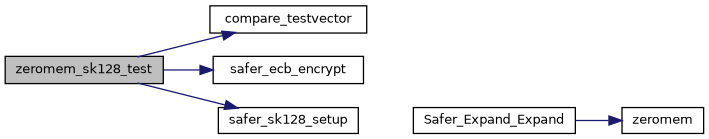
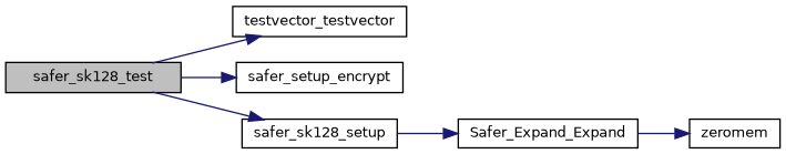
  digraph {
    rankdir=LR
    node [color=black fillcolor=white fontname=Helvetica fontsize=10 shape=record style=filled]
    edge [color=midnightblue fontname=Helvetica fontsize=10 labelfontname=Helvetica labelfontsize=10 style=solid]
-   n1 [fillcolor=grey75 fontcolor=black height=0.2 label=zeromem_sk128_test width=0.4]
-   n2 [height=0.2 label=compare_testvector width=0.4]
-   n3 [height=0.2 label=safer_ecb_encrypt width=0.4]
+   n1 [fillcolor=grey75 fontcolor=black height=0.2 label=safer_sk128_test width=0.4]
+   n2 [height=0.2 label=testvector_testvector width=0.4]
+   n3 [height=0.2 label=safer_setup_encrypt width=0.4]
    n4 [height=0.2 label=safer_sk128_setup width=0.4]
    n5 [height=0.2 label=Safer_Expand_Expand width=0.4]
    n6 [height=0.2 label=zeromem width=0.4]
    n1 -> n2
    n1 -> n3
    n1 -> n4
+   n4 -> n5
    n5 -> n6
  }
